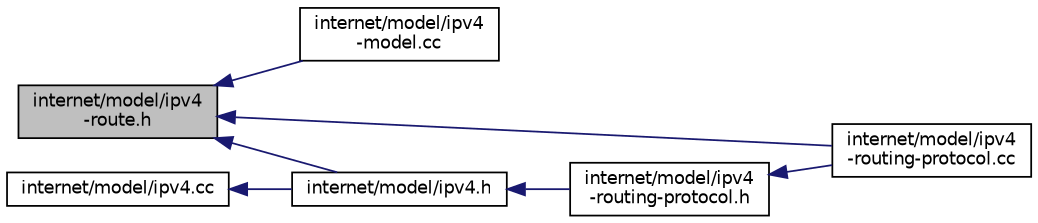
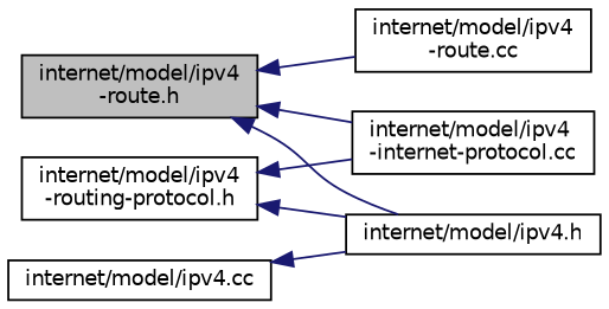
  digraph {
    rankdir=LR
    node [color=black fillcolor=white fontname=Helvetica fontsize=10 shape=record style=filled]
    edge [color=midnightblue dir=back fontname=Helvetica fontsize=10 labelfontname=Helvetica labelfontsize=10 style=solid]
    n1 [fillcolor=grey75 fontcolor=black height=0.2 label="internet/model/ipv4\l-route.h" width=0.4]
-   n2 [height=0.2 label="internet/model/ipv4\l-model.cc" width=0.4]
-   n3 [height=0.2 label="internet/model/ipv4\l-routing-protocol.cc" width=0.4]
+   n2 [height=0.2 label="internet/model/ipv4\l-route.cc" width=0.4]
+   n3 [height=0.2 label="internet/model/ipv4\l-internet-protocol.cc" width=0.4]
    n4 [height=0.2 label="internet/model/ipv4.h" width=0.4]
    n5 [height=0.2 label="internet/model/ipv4\l-routing-protocol.h" width=0.4]
    n6 [height=0.2 label="internet/model/ipv4.cc" width=0.4]
    n1 -> n2
    n1 -> n3
    n1 -> n4
-   n4 -> n5
+   n5 -> n4
    n5 -> n3
    n6 -> n4
  }
